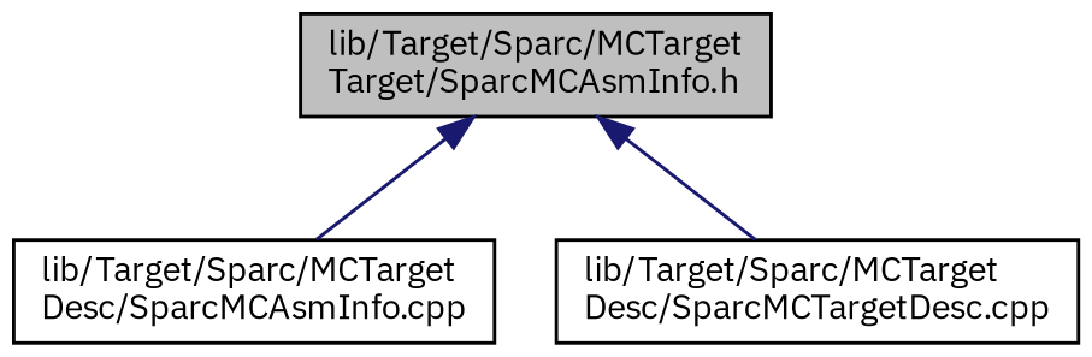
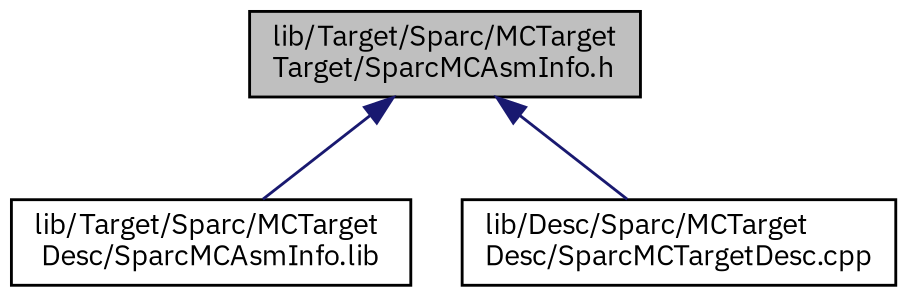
  digraph {
    fontname="IBM Plex Sans"
    node [color=black fontname="IBM Plex Sans" fontsize=10 shape=box]
    edge [color=midnightblue dir=back fontname="IBM Plex Sans" fontsize=10 labelfontname=Helvetica labelfontsize=10 style=solid]
    n1 [fillcolor=grey75 fontcolor=black height=0.2 label="lib/Target/Sparc/MCTarget\lTarget/SparcMCAsmInfo.h" style=filled width=0.4]
-   n2 [height=0.2 label="lib/Target/Sparc/MCTarget\lDesc/SparcMCAsmInfo.cpp" width=0.4]
-   n3 [height=0.2 label="lib/Target/Sparc/MCTarget\lDesc/SparcMCTargetDesc.cpp" width=0.4]
+   n2 [height=0.2 label="lib/Target/Sparc/MCTarget\lDesc/SparcMCAsmInfo.lib" width=0.4]
+   n3 [height=0.2 label="lib/Desc/Sparc/MCTarget\lDesc/SparcMCTargetDesc.cpp" width=0.4]
    n1 -> n2
    n1 -> n3
  }
